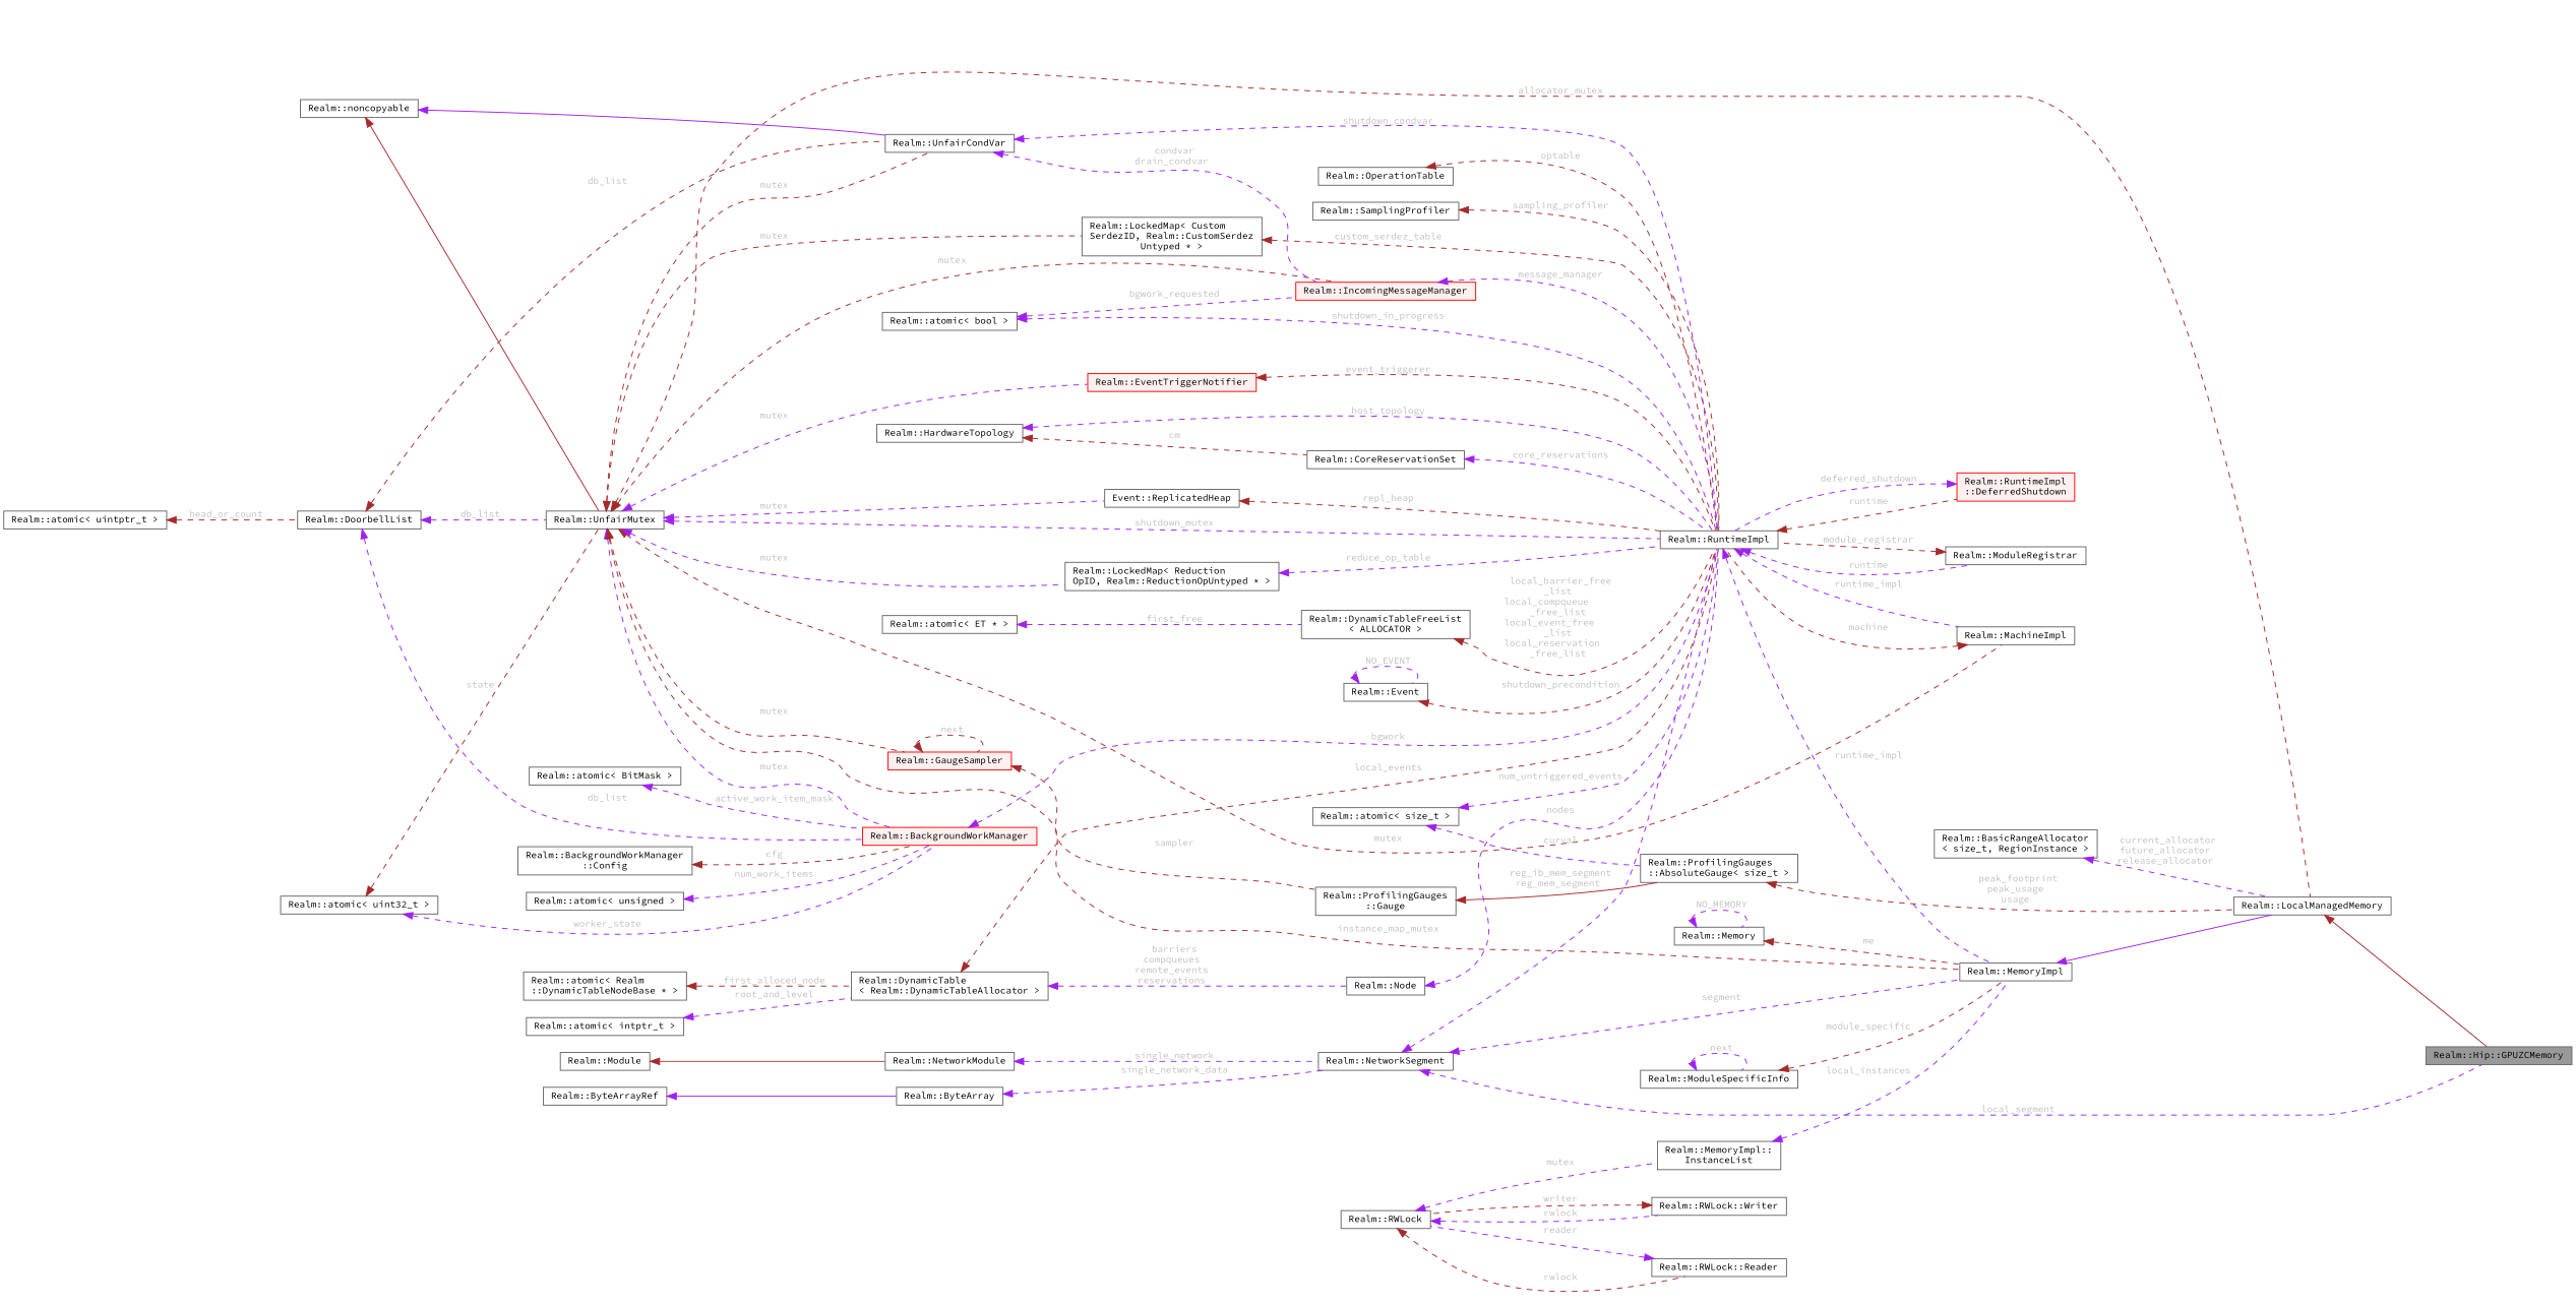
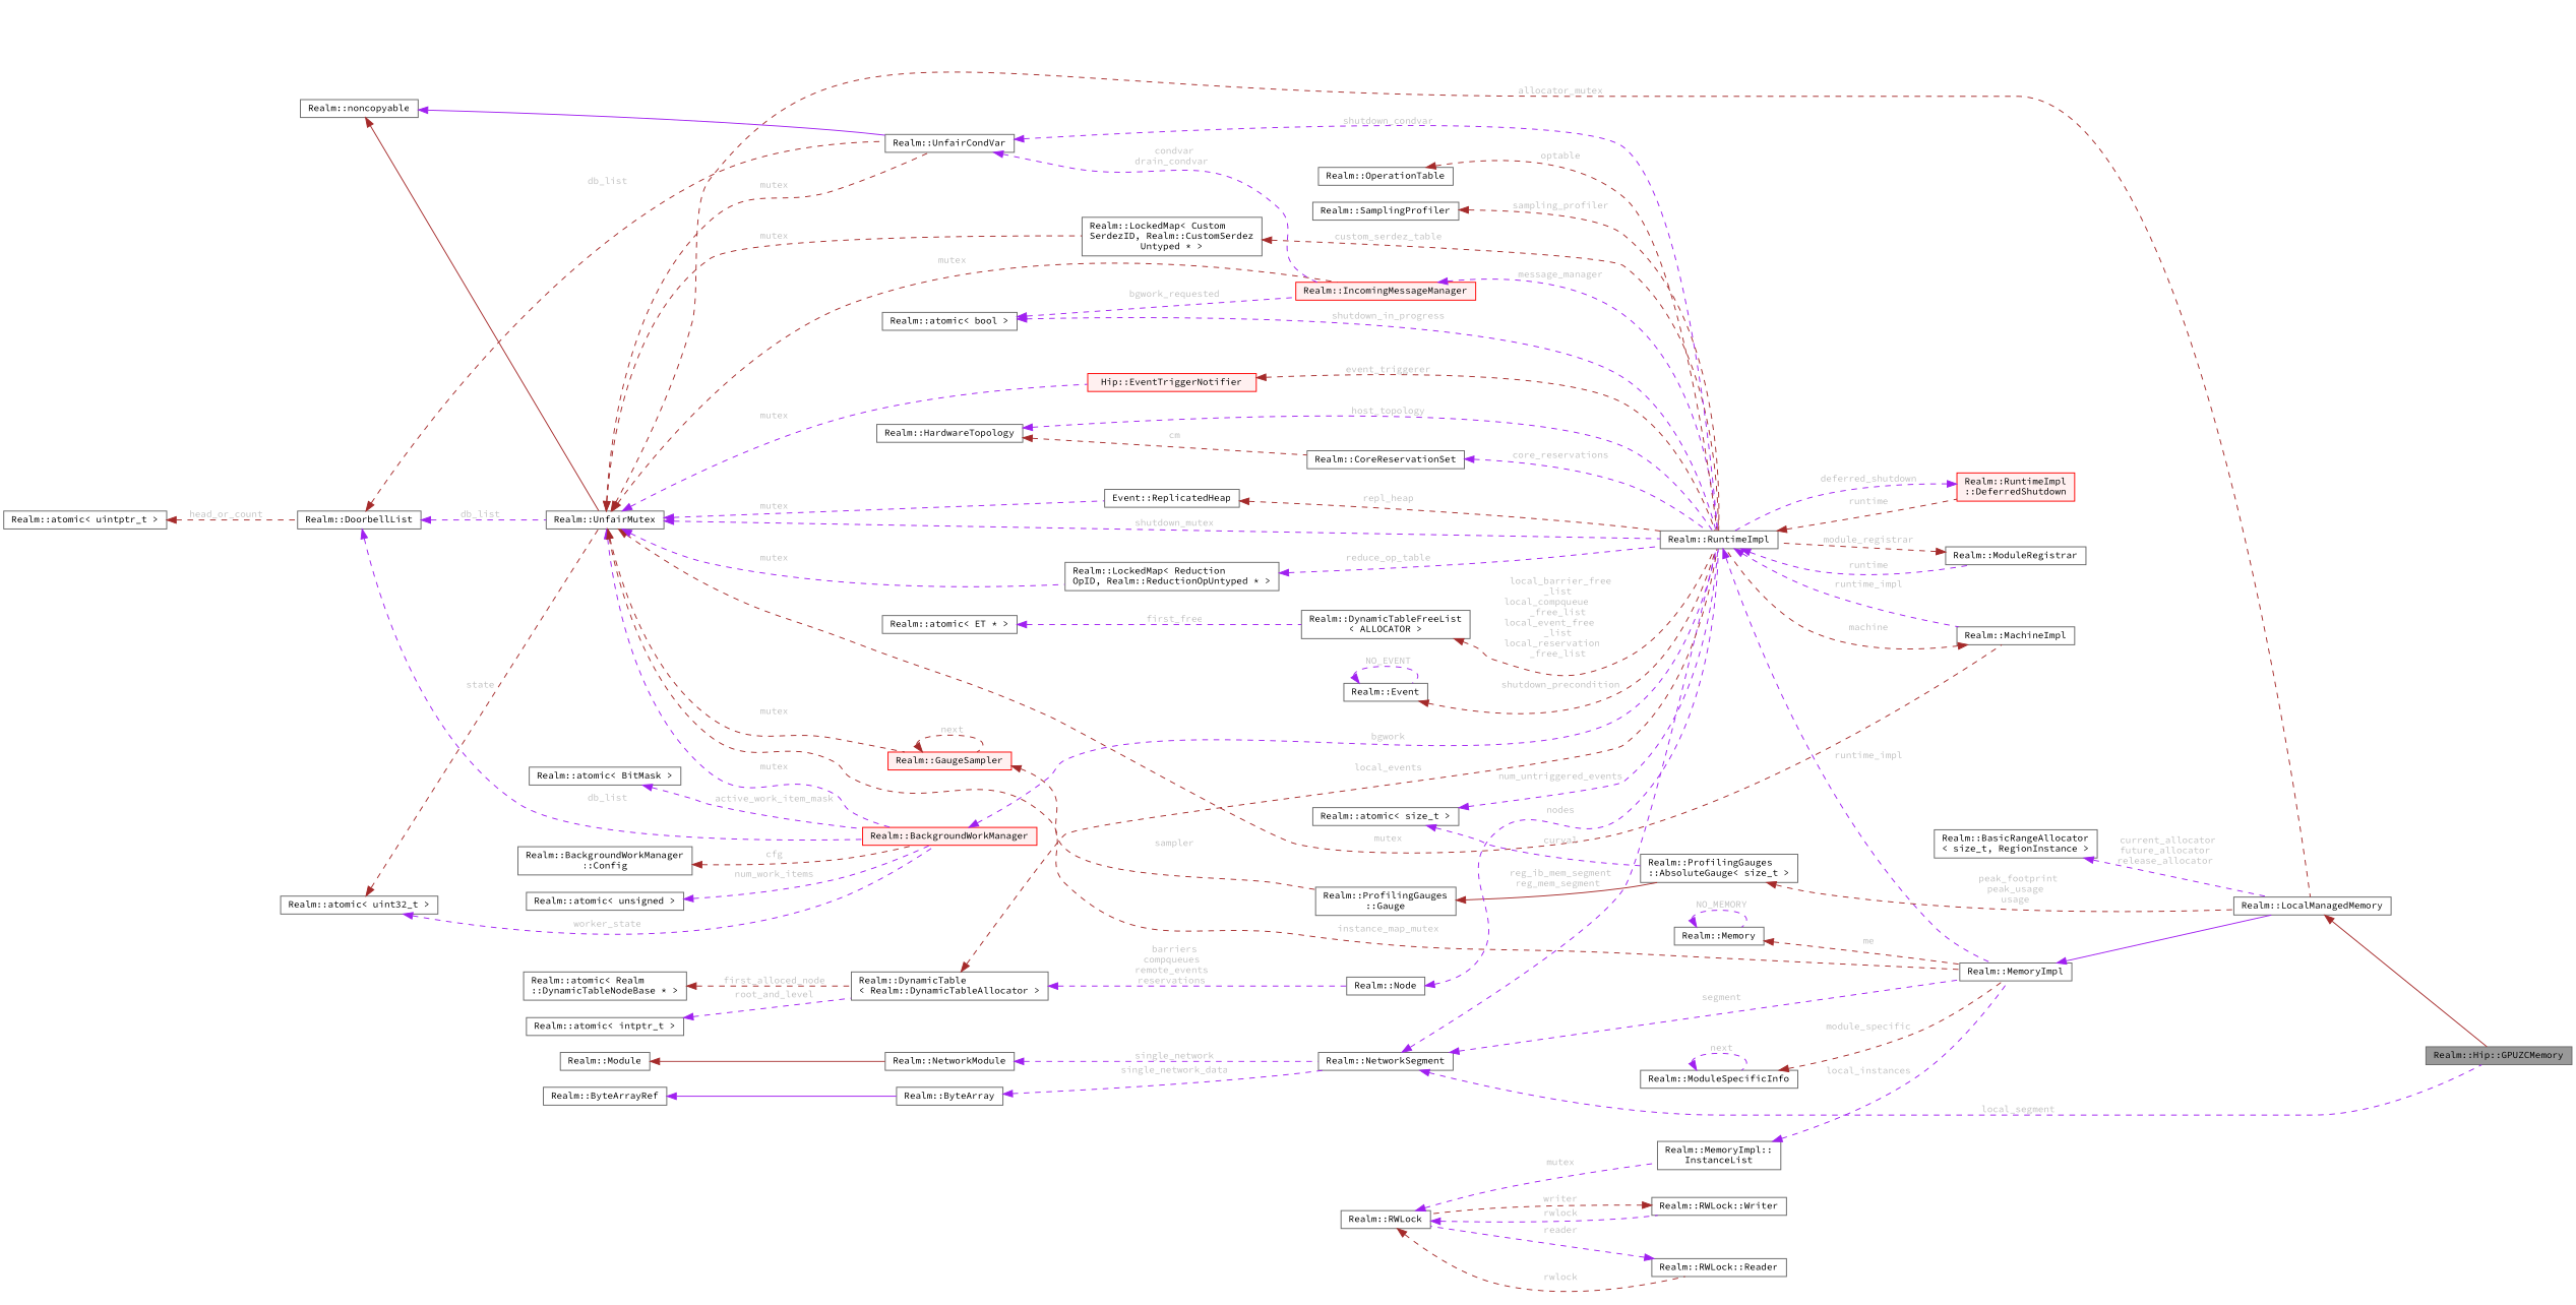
  digraph {
    fontname="Source Code Pro"
    rankdir=LR
    node [color=gray40 fillcolor=white fontname="Source Code Pro" fontsize=10 shape=box style=filled]
    edge [color=purple dir=back fontname="Source Code Pro" fontsize=10 labelfontname=Helvetica labelfontsize=10 style=dashed fontcolor=grey]
    n1 [fillcolor=grey60 fontcolor=black height=0.2 label="Realm::Hip::GPUZCMemory" width=0.4]
    n2 [height=0.2 label="Realm::LocalManagedMemory" width=0.4]
    n3 [height=0.2 label="Realm::MemoryImpl" width=0.4]
    n4 [height=0.2 label="Realm::Memory" width=0.4]
    n5 [height=0.2 label="Realm::NetworkSegment" width=0.4]
    n6 [height=0.2 label="Realm::RuntimeImpl" width=0.4]
    n7 [height=0.2 label="Realm::MachineImpl" width=0.4]
    n8 [color=red fillcolor="#FFF0F0" height=0.2 label="Realm::RuntimeImpl\l::DeferredShutdown" width=0.4]
    n9 [height=0.2 label="Realm::ModuleRegistrar" width=0.4]
    n10 [height=0.2 label="Realm::NetworkModule" width=0.4]
    n11 [height=0.2 label="Realm::Module" width=0.4]
    n12 [height=0.2 label="Realm::ByteArray" width=0.4]
    n13 [height=0.2 label="Realm::ByteArrayRef" width=0.4]
    n14 [height=0.2 label="Realm::ModuleSpecificInfo" width=0.4]
    n15 [height=0.2 label="Realm::UnfairMutex" width=0.4]
    n16 [height=0.2 label="Realm::LockedMap\< Reduction\lOpID, Realm::ReductionOpUntyped * \>" width=0.4]
    n17 [height=0.2 label="Realm::LockedMap\< Custom\lSerdezID, Realm::CustomSerdez\lUntyped * \>" width=0.4]
    n18 [height=0.2 label="Realm::UnfairCondVar" width=0.4]
    n19 [color=red fillcolor="#FFF0F0" height=0.2 label="Realm::BackgroundWorkManager" width=0.4]
    n20 [color=red fillcolor="#FFF0F0" height=0.2 label="Realm::IncomingMessageManager" width=0.4]
-   n21 [color=red fillcolor="#FFF0F0" height=0.2 label="Realm::EventTriggerNotifier" width=0.4]
+   n21 [color=red fillcolor="#FFF0F0" height=0.2 label="Hip::EventTriggerNotifier" width=0.4]
    n22 [height=0.2 label="Event::ReplicatedHeap" width=0.4]
    n23 [color=red fillcolor="#FFF0F0" height=0.2 label="Realm::GaugeSampler" width=0.4]
    n24 [height=0.2 label="Realm::ProfilingGauges\l::Gauge" width=0.4]
    n25 [height=0.2 label="Realm::noncopyable" width=0.4]
    n26 [height=0.2 label="Realm::atomic\< uint32_t \>" width=0.4]
    n27 [height=0.2 label="Realm::DoorbellList" width=0.4]
    n28 [height=0.2 label="Realm::atomic\< uintptr_t \>" width=0.4]
    n29 [height=0.2 label="Realm::MemoryImpl::\lInstanceList" width=0.4]
    n30 [height=0.2 label="Realm::RWLock" width=0.4]
    n31 [height=0.2 label="Realm::RWLock::Writer" width=0.4]
    n32 [height=0.2 label="Realm::RWLock::Reader" width=0.4]
    n33 [height=0.2 label="Realm::atomic\< size_t \>" width=0.4]
    n34 [height=0.2 label="Realm::ProfilingGauges\l::AbsoluteGauge\< size_t \>" width=0.4]
    n35 [height=0.2 label="Realm::Node" width=0.4]
    n36 [height=0.2 label="Realm::DynamicTable\l\< Realm::DynamicTableAllocator \>" width=0.4]
    n37 [height=0.2 label="Realm::atomic\< intptr_t \>" width=0.4]
    n38 [height=0.2 label="Realm::atomic\< Realm\l::DynamicTableNodeBase * \>" width=0.4]
    n39 [height=0.2 label="Realm::DynamicTableFreeList\l\< ALLOCATOR \>" width=0.4]
    n40 [height=0.2 label="Realm::atomic\< ET * \>" width=0.4]
    n41 [height=0.2 label="Realm::Event" width=0.4]
    n42 [height=0.2 label="Realm::atomic\< bool \>" width=0.4]
    n43 [height=0.2 label="Realm::HardwareTopology" width=0.4]
    n44 [height=0.2 label="Realm::CoreReservationSet" width=0.4]
    n45 [height=0.2 label="Realm::BackgroundWorkManager\l::Config" width=0.4]
    n46 [height=0.2 label="Realm::atomic\< unsigned \>" width=0.4]
    n47 [height=0.2 label="Realm::atomic\< BitMask \>" width=0.4]
    n48 [height=0.2 label="Realm::OperationTable" width=0.4]
    n49 [height=0.2 label="Realm::SamplingProfiler" width=0.4]
    n50 [height=0.2 label="Realm::BasicRangeAllocator\l\< size_t, RegionInstance \>" width=0.4]
    n2 -> n1 [color=brown style=solid fontcolor=""]
    n3 -> n2 [style=solid fontcolor=""]
    n4 -> n3 [color=brown label=" me"]
    n4 -> n4 [label=" NO_MEMORY"]
    n5 -> n1 [label=" local_segment"]
    n5 -> n3 [label=" segment"]
    n5 -> n6 [label=" reg_ib_mem_segment\nreg_mem_segment"]
    n6 -> n3 [label=" runtime_impl"]
    n6 -> n7 [label=" runtime_impl"]
    n6 -> n8 [color=brown label=" runtime"]
    n6 -> n9 [label=" runtime"]
    n7 -> n6 [color=brown label=" machine"]
    n8 -> n6 [label=" deferred_shutdown"]
    n9 -> n6 [color=brown label=" module_registrar"]
    n10 -> n5 [label=" single_network"]
    n11 -> n10 [color=brown style=solid fontcolor=""]
    n12 -> n5 [label=" single_network_data"]
    n13 -> n12 [style=solid fontcolor=""]
    n14 -> n3 [color=brown label=" module_specific"]
    n14 -> n14 [label=" next"]
    n15 -> n2 [color=brown label=" allocator_mutex"]
    n15 -> n3 [color=brown label=" instance_map_mutex"]
    n15 -> n6 [label=" shutdown_mutex"]
    n15 -> n7 [color=brown label=" mutex"]
    n15 -> n16 [label=" mutex"]
    n15 -> n17 [color=brown label=" mutex"]
    n15 -> n18 [color=brown label=" mutex"]
    n15 -> n19 [label=" mutex"]
    n15 -> n20 [color=brown label=" mutex"]
    n15 -> n21 [label=" mutex"]
    n15 -> n22 [label=" mutex"]
    n15 -> n23 [color=brown label=" mutex"]
    n16 -> n6 [label=" reduce_op_table"]
    n17 -> n6 [color=brown label=" custom_serdez_table"]
    n18 -> n6 [label=" shutdown_condvar"]
    n18 -> n20 [label=" condvar\ndrain_condvar"]
    n19 -> n6 [label=" bgwork"]
    n20 -> n6 [label=" message_manager"]
    n21 -> n6 [color=brown label=" event_triggerer"]
    n22 -> n6 [color=brown label=" repl_heap"]
    n23 -> n23 [color=brown label=" next"]
    n23 -> n24 [color=brown label=" sampler"]
    n24 -> n34 [color=brown style=solid fontcolor=""]
    n25 -> n15 [color=brown style=solid fontcolor=""]
    n25 -> n18 [style=solid fontcolor=""]
    n26 -> n15 [color=brown label=" state"]
    n26 -> n19 [label=" worker_state"]
    n27 -> n15 [label=" db_list"]
    n27 -> n18 [color=brown label=" db_list"]
    n27 -> n19 [label=" db_list"]
    n28 -> n27 [color=brown label=" head_or_count"]
    n29 -> n3 [label=" local_instances"]
    n30 -> n29 [label=" mutex"]
    n30 -> n31 [label=" rwlock"]
    n30 -> n32 [color=brown label=" rwlock"]
    n31 -> n30 [color=brown label=" writer"]
    n32 -> n30 [label=" reader"]
    n33 -> n6 [label=" num_untriggered_events"]
    n33 -> n34 [label=" curval"]
    n34 -> n2 [color=brown label=" peak_footprint\npeak_usage\nusage"]
    n35 -> n6 [label=" nodes"]
    n36 -> n6 [color=brown label=" local_events"]
    n36 -> n35 [label=" barriers\ncompqueues\nremote_events\nreservations"]
    n37 -> n36 [label=" root_and_level"]
    n38 -> n36 [color=brown label=" first_alloced_node"]
    n39 -> n6 [color=brown label=" local_barrier_free\l_list\nlocal_compqueue\l_free_list\nlocal_event_free\l_list\nlocal_reservation\l_free_list"]
    n40 -> n39 [label=" first_free"]
    n41 -> n6 [color=brown label=" shutdown_precondition"]
    n41 -> n41 [label=" NO_EVENT"]
    n42 -> n6 [label=" shutdown_in_progress"]
    n42 -> n20 [label=" bgwork_requested"]
    n43 -> n6 [label=" host_topology"]
    n43 -> n44 [color=brown label=" cm"]
    n44 -> n6 [label=" core_reservations"]
    n45 -> n19 [color=brown label=" cfg"]
    n46 -> n19 [label=" num_work_items"]
    n47 -> n19 [label=" active_work_item_mask"]
    n48 -> n6 [color=brown label=" optable"]
    n49 -> n6 [color=brown label=" sampling_profiler"]
    n50 -> n2 [label=" current_allocator\nfuture_allocator\nrelease_allocator"]
  }
